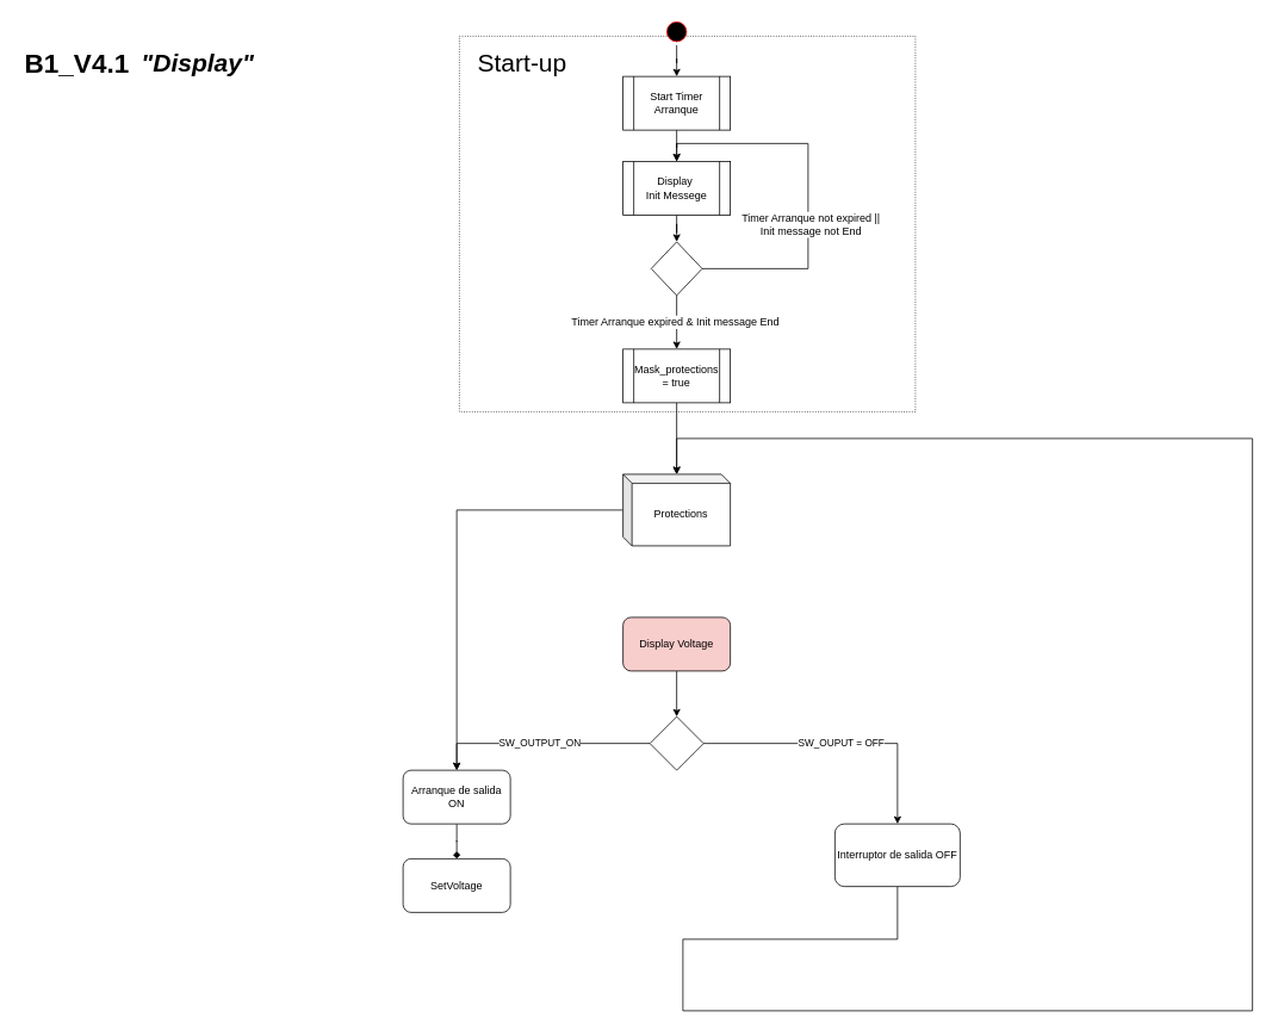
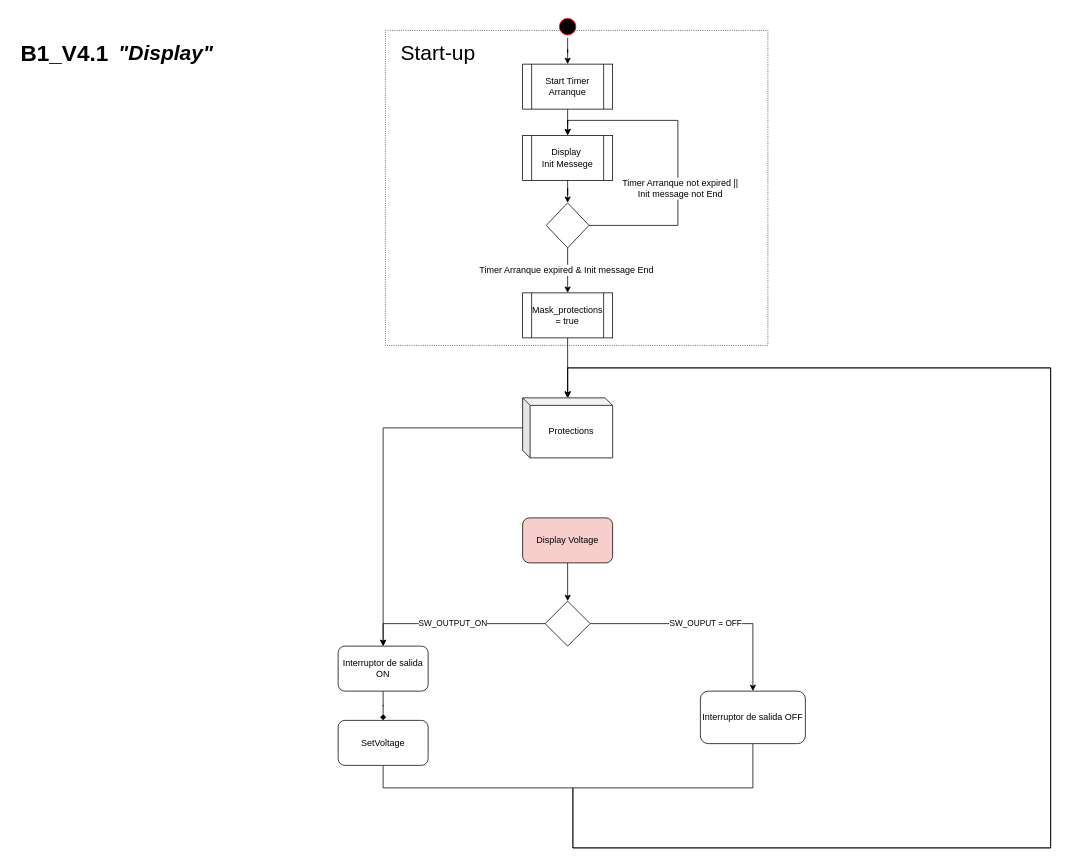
  <mxCell id="0" />
  <mxCell id="1" parent="0" />
  <mxCell id="2" value="" style="rounded=0;whiteSpace=wrap;html=1;fontSize=28;fillColor=none;dashed=1;dashPattern=1 2;" parent="1" vertex="1"><mxGeometry x="513" y="40" width="510" height="420" as="geometry" /></mxCell>
  <mxCell id="3" style="edgeStyle=orthogonalEdgeStyle;rounded=0;orthogonalLoop=1;jettySize=auto;html=1;" parent="1" source="4" target="7" edge="1"><mxGeometry relative="1" as="geometry" /></mxCell>
  <mxCell id="4" value="" style="ellipse;html=1;shape=startState;fillColor=#000000;strokeColor=#ff0000;" parent="1" vertex="1"><mxGeometry x="741" y="20" width="30" height="30" as="geometry" /></mxCell>
  <mxCell id="5" value="B1_V4.1" style="text;html=1;align=center;verticalAlign=middle;resizable=0;points=[];autosize=1;horizontal=1;fontSize=30;fontStyle=1" parent="1" vertex="1"><mxGeometry x="20" y="50" width="130" height="40" as="geometry" /></mxCell>
  <mxCell id="6" style="edgeStyle=orthogonalEdgeStyle;rounded=0;orthogonalLoop=1;jettySize=auto;html=1;exitX=0.5;exitY=1;exitDx=0;exitDy=0;" parent="1" source="7" target="18" edge="1"><mxGeometry relative="1" as="geometry"><mxPoint x="756" y="190" as="targetPoint" /></mxGeometry></mxCell>
  <mxCell id="7" value="Start Timer Arranque" style="shape=process;whiteSpace=wrap;html=1;backgroundOutline=1;" parent="1" vertex="1"><mxGeometry x="696" y="85" width="120" height="60" as="geometry" /></mxCell>
  <mxCell id="8" style="edgeStyle=orthogonalEdgeStyle;rounded=0;orthogonalLoop=1;jettySize=auto;html=1;" parent="1" source="9" target="26" edge="1"><mxGeometry relative="1" as="geometry"><mxPoint x="756" y="670" as="targetPoint" /></mxGeometry></mxCell>
  <mxCell id="9" value="Protections" style="shape=cube;whiteSpace=wrap;html=1;boundedLbl=1;backgroundOutline=1;darkOpacity=0.05;darkOpacity2=0.1;size=10;" parent="1" vertex="1"><mxGeometry x="696" y="530" width="120" height="80" as="geometry" /></mxCell>
  <mxCell id="10" value="&quot;Display&quot;" style="text;html=1;align=center;verticalAlign=middle;resizable=0;points=[];autosize=1;horizontal=1;fontSize=28;fontStyle=3" parent="1" vertex="1"><mxGeometry x="150" y="50" width="140" height="40" as="geometry" /></mxCell>
  <mxCell id="11" value="Timer Arranque expired &amp;amp; Init message End&amp;nbsp;" style="edgeStyle=orthogonalEdgeStyle;rounded=0;orthogonalLoop=1;jettySize=auto;html=1;fontSize=12;" parent="1" source="14" target="16" edge="1"><mxGeometry relative="1" as="geometry" /></mxCell>
  <mxCell id="12" style="edgeStyle=orthogonalEdgeStyle;rounded=0;orthogonalLoop=1;jettySize=auto;html=1;fontSize=12;" parent="1" source="14" target="18" edge="1"><mxGeometry relative="1" as="geometry"><Array as="points"><mxPoint x="903" y="300" /><mxPoint x="903" y="160" /><mxPoint x="756" y="160" /></Array></mxGeometry></mxCell>
  <mxCell id="13" value="Timer Arranque not expired || &lt;br&gt;Init message not End" style="edgeLabel;html=1;align=center;verticalAlign=middle;resizable=0;points=[];fontSize=12;" parent="12" vertex="1" connectable="0"><mxGeometry x="-0.21" y="-2" relative="1" as="geometry"><mxPoint as="offset" /></mxGeometry></mxCell>
  <mxCell id="14" value="" style="rhombus;whiteSpace=wrap;html=1;fontSize=28;" parent="1" vertex="1"><mxGeometry x="727.5" y="270" width="57" height="60" as="geometry" /></mxCell>
  <mxCell id="15" style="edgeStyle=orthogonalEdgeStyle;rounded=0;orthogonalLoop=1;jettySize=auto;html=1;fontSize=28;" parent="1" source="16" target="9" edge="1"><mxGeometry relative="1" as="geometry" /></mxCell>
  <mxCell id="16" value="Mask_protections = true" style="shape=process;whiteSpace=wrap;html=1;backgroundOutline=1;" parent="1" vertex="1"><mxGeometry x="696" y="390" width="120" height="60" as="geometry" /></mxCell>
  <mxCell id="17" style="edgeStyle=orthogonalEdgeStyle;rounded=0;orthogonalLoop=1;jettySize=auto;html=1;fontSize=12;" parent="1" source="18" target="14" edge="1"><mxGeometry relative="1" as="geometry" /></mxCell>
  <mxCell id="18" value="Display&amp;nbsp;&lt;br&gt;Init Messege" style="shape=process;whiteSpace=wrap;html=1;backgroundOutline=1;" parent="1" vertex="1"><mxGeometry x="696" y="180" width="120" height="60" as="geometry" /></mxCell>
+ <mxCell id="19" style="edgeStyle=orthogonalEdgeStyle;rounded=0;orthogonalLoop=1;jettySize=auto;html=1;strokeColor=#000000;entryX=0.5;entryY=0;entryDx=0;entryDy=0;entryPerimeter=0;" parent="1" source="24" target="9" edge="1"><mxGeometry relative="1" as="geometry"><Array as="points"><mxPoint x="510" y="1050" /><mxPoint x="763" y="1050" /><mxPoint x="763" y="1130" /><mxPoint x="1400" y="1130" /><mxPoint x="1400" y="490" /><mxPoint x="756" y="490" /></Array><mxPoint x="756" y="1080" as="sourcePoint" /><mxPoint x="640" y="511" as="targetPoint" /></mxGeometry></mxCell>
  <mxCell id="20" style="edgeStyle=orthogonalEdgeStyle;rounded=0;orthogonalLoop=1;jettySize=auto;html=1;entryX=0.5;entryY=0;entryDx=0;entryDy=0;entryPerimeter=0;exitX=0.5;exitY=1;exitDx=0;exitDy=0;" parent="1" source="27" target="9" edge="1"><mxGeometry relative="1" as="geometry"><Array as="points"><mxPoint x="1003" y="1050" /><mxPoint x="763" y="1050" /><mxPoint x="763" y="1130" /><mxPoint x="1400" y="1130" /><mxPoint x="1400" y="490" /><mxPoint x="756" y="490" /></Array><mxPoint x="930" y="551" as="targetPoint" /><mxPoint x="756" y="1080" as="sourcePoint" /></mxGeometry></mxCell>
  <mxCell id="21" value="" style="rhombus;whiteSpace=wrap;html=1;" parent="1" vertex="1"><mxGeometry x="726" y="801" width="60" height="60" as="geometry" /></mxCell>
  <mxCell id="22" value="SW_OUTPUT_ON" style="edgeStyle=orthogonalEdgeStyle;rounded=0;orthogonalLoop=1;jettySize=auto;html=1;" parent="1" source="21" target="26" edge="1"><mxGeometry relative="1" as="geometry"><mxPoint x="540" y="741" as="targetPoint" /><Array as="points"><mxPoint x="510" y="831" /></Array></mxGeometry></mxCell>
  <mxCell id="23" value="SW_OUPUT = OFF" style="edgeStyle=orthogonalEdgeStyle;rounded=0;orthogonalLoop=1;jettySize=auto;html=1;" parent="1" source="21" target="27" edge="1"><mxGeometry relative="1" as="geometry"><mxPoint x="903" y="850" as="targetPoint" /><Array as="points"><mxPoint x="1003" y="831" /></Array></mxGeometry></mxCell>
  <mxCell id="24" value="SetVoltage" style="rounded=1;whiteSpace=wrap;html=1;" parent="1" vertex="1"><mxGeometry x="450" y="960" width="120" height="60" as="geometry" /></mxCell>
  <mxCell id="25" style="edgeStyle=orthogonalEdgeStyle;rounded=0;orthogonalLoop=1;jettySize=auto;html=1;endArrow=diamond;" parent="1" source="26" target="24" edge="1"><mxGeometry relative="1" as="geometry" /></mxCell>
- <mxCell id="26" value="Arranque de salida ON" style="rounded=1;whiteSpace=wrap;html=1;" parent="1" vertex="1"><mxGeometry x="450" y="861" width="120" height="60" as="geometry" /></mxCell>
+ <mxCell id="26" value="Interruptor de salida ON" style="rounded=1;whiteSpace=wrap;html=1;" parent="1" vertex="1"><mxGeometry x="450" y="861" width="120" height="60" as="geometry" /></mxCell>
  <mxCell id="27" value="Interruptor de salida OFF" style="rounded=1;whiteSpace=wrap;html=1;" parent="1" vertex="1"><mxGeometry x="933" y="921" width="140" height="70" as="geometry" /></mxCell>
  <mxCell id="28" style="edgeStyle=orthogonalEdgeStyle;rounded=0;orthogonalLoop=1;jettySize=auto;html=1;fontSize=28;" parent="1" source="29" target="21" edge="1"><mxGeometry relative="1" as="geometry" /></mxCell>
  <mxCell id="29" value="Display Voltage" style="rounded=1;whiteSpace=wrap;html=1;fillColor=#f8cecc;" parent="1" vertex="1"><mxGeometry x="696" y="690" width="120" height="60" as="geometry" /></mxCell>
  <mxCell id="30" value="Start-up" style="text;html=1;align=center;verticalAlign=middle;resizable=0;points=[];autosize=1;fontSize=28;" parent="1" vertex="1"><mxGeometry x="523" y="50" width="120" height="40" as="geometry" /></mxCell>
